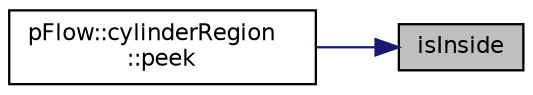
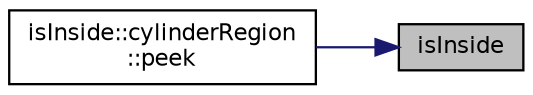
  digraph {
    rankdir=RL
    node [color=black fontname=Helvetica fontsize=10 shape=record style=filled]
    n1 [fillcolor=grey75 fontcolor=black height=0.2 label=isInside width=0.4]
-   n2 [fillcolor=white height=0.2 label="pFlow::cylinderRegion\l::peek" width=0.4]
+   n2 [fillcolor=white height=0.2 label="isInside::cylinderRegion\l::peek" width=0.4]
    n1 -> n2 [color=midnightblue dir=back fontname=Helvetica fontsize=10 labelfontname=Helvetica labelfontsize=10 style=solid]
  }
